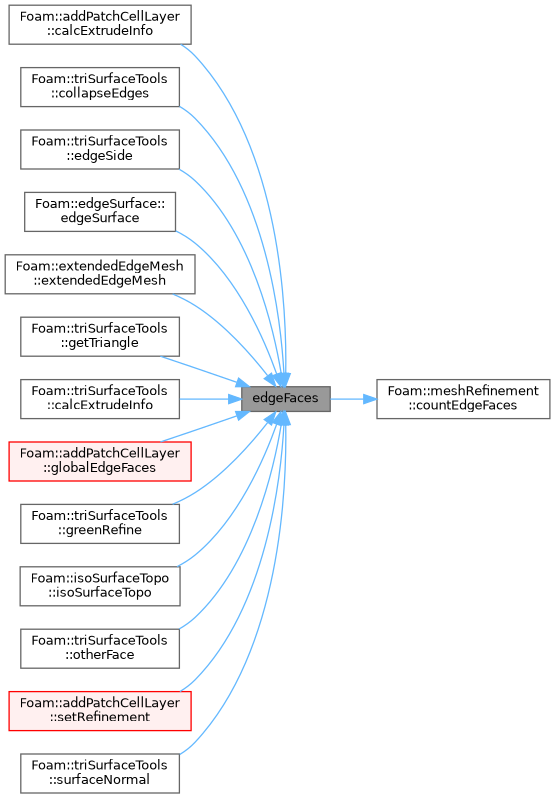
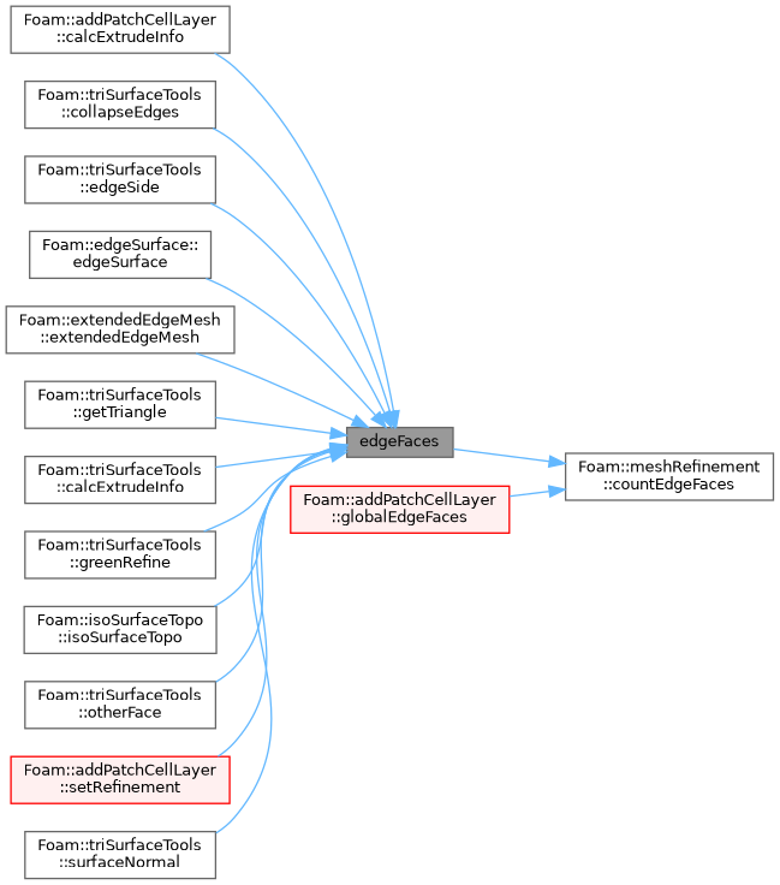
  digraph {
    rankdir=RL
    node [color=grey40 fillcolor=white fontname=Helvetica fontsize=10 shape=box style=filled]
    edge [color=steelblue1 dir=back fontname=Helvetica fontsize=10 labelfontname=Helvetica labelfontsize=10 style=solid]
    n1 [color=gray40 fillcolor=grey60 fontcolor=black height=0.2 label=edgeFaces width=0.4]
    n2 [height=0.2 label="Foam::addPatchCellLayer\l::calcExtrudeInfo" width=0.4]
    n3 [height=0.2 label="Foam::triSurfaceTools\l::collapseEdges" width=0.4]
    n4 [height=0.2 label="Foam::triSurfaceTools\l::edgeSide" width=0.4]
    n5 [height=0.2 label="Foam::edgeSurface::\ledgeSurface" width=0.4]
    n6 [height=0.2 label="Foam::extendedEdgeMesh\l::extendedEdgeMesh" width=0.4]
    n7 [height=0.2 label="Foam::triSurfaceTools\l::getTriangle" width=0.4]
    n8 [height=0.2 label="Foam::triSurfaceTools\l::calcExtrudeInfo" width=0.4]
    n9 [color=red fillcolor="#FFF0F0" height=0.2 label="Foam::addPatchCellLayer\l::globalEdgeFaces" width=0.4]
    n10 [height=0.2 label="Foam::triSurfaceTools\l::greenRefine" width=0.4]
    n11 [height=0.2 label="Foam::isoSurfaceTopo\l::isoSurfaceTopo" width=0.4]
    n12 [height=0.2 label="Foam::triSurfaceTools\l::otherFace" width=0.4]
    n13 [color=red fillcolor="#FFF0F0" height=0.2 label="Foam::addPatchCellLayer\l::setRefinement" width=0.4]
    n14 [height=0.2 label="Foam::triSurfaceTools\l::surfaceNormal" width=0.4]
    n15 [height=0.2 label="Foam::meshRefinement\l::countEdgeFaces" width=0.4]
    n1 -> n2
    n1 -> n3
    n1 -> n4
    n1 -> n5
    n1 -> n6
    n1 -> n7
    n1 -> n8
-   n1 -> n9
+   n15 -> n9
    n1 -> n10
    n1 -> n11
    n1 -> n12
    n1 -> n13
    n1 -> n14
    n15 -> n1
  }
